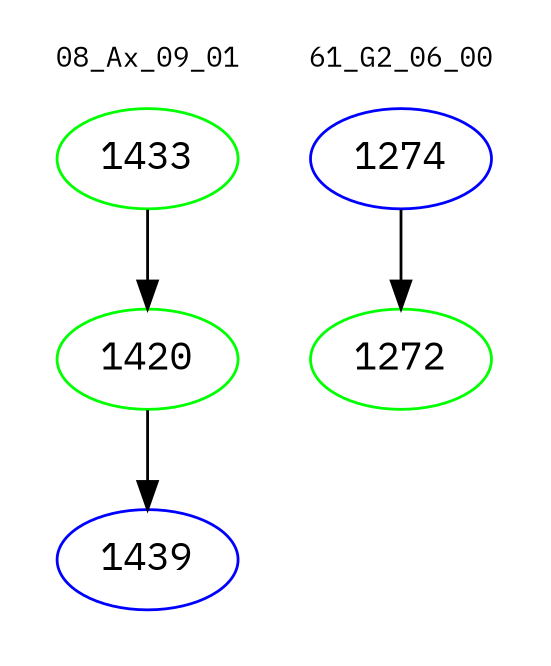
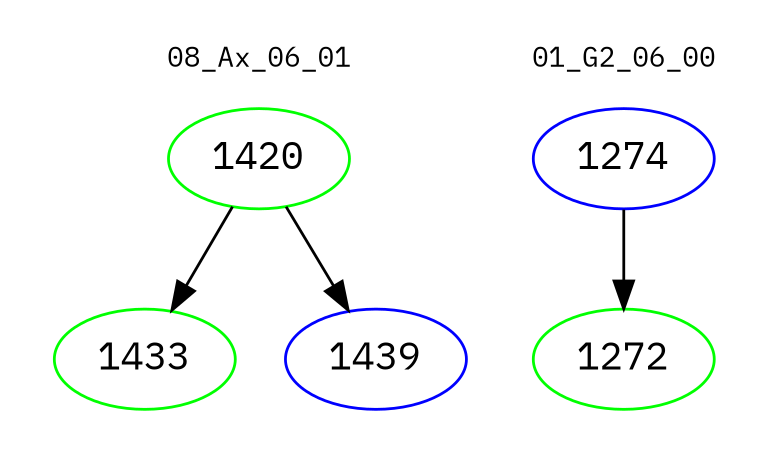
  digraph {
    fontname="IBM Plex Mono"
    node [color=green fontname="IBM Plex Mono"]
    edge [color=black fontname="IBM Plex Mono"]
    n1 [label=1433]
    n2 [label=1420]
    n3 [color=blue label=1439]
    n4 [color=blue label=1274]
    n5 [label=1272]
    subgraph cluster_1 {
      color=white
      fontsize=10
-     label="08_Ax_09_01"
+     label="08_Ax_06_01"
      n1
      n2
      n3
    }
    subgraph cluster_2 {
      color=white
      fontsize=10
-     label="61_G2_06_00"
+     label="01_G2_06_00"
      n4
      n5
    }
-   n1 -> n2
+   n2 -> n1
    n2 -> n3
    n4 -> n5
  }
